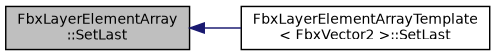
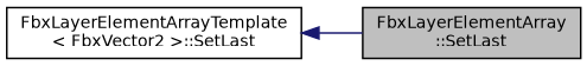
  digraph {
    rankdir=LR
    node [color=black fontname=Helvetica fontsize=10 shape=record style=filled]
    n1 [fillcolor=grey75 fontcolor=black height=0.2 label="FbxLayerElementArray\l::SetLast" width=0.4]
    n2 [fillcolor=white height=0.2 label="FbxLayerElementArrayTemplate\l\< FbxVector2 \>::SetLast" width=0.4]
-   n1 -> n2 [color=midnightblue dir=back fontname=Helvetica fontsize=10 labelfontname=Helvetica labelfontsize=10 style=solid]
+   n2 -> n1 [color=midnightblue dir=back fontname=Helvetica fontsize=10 labelfontname=Helvetica labelfontsize=10 style=solid]
  }
